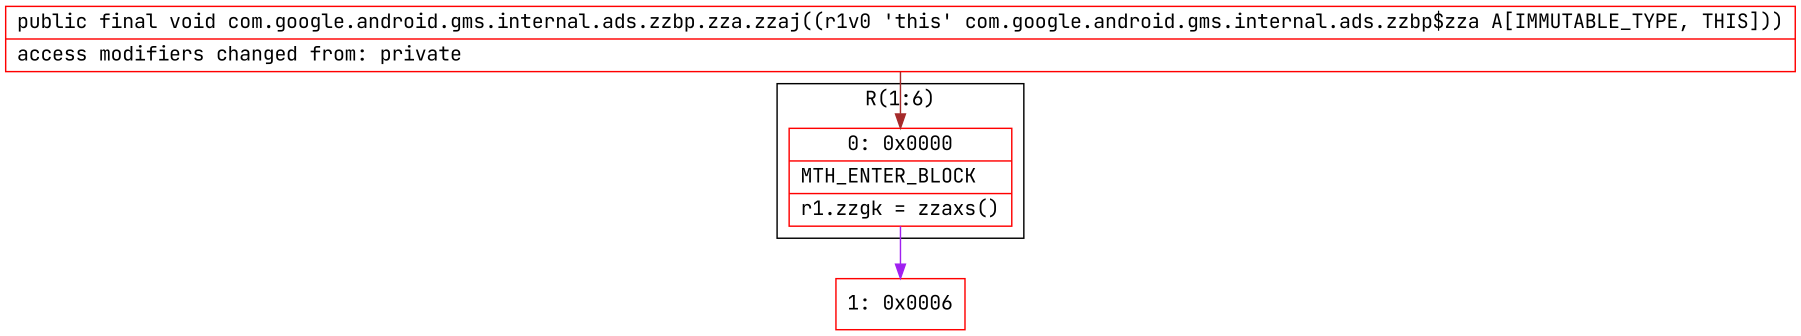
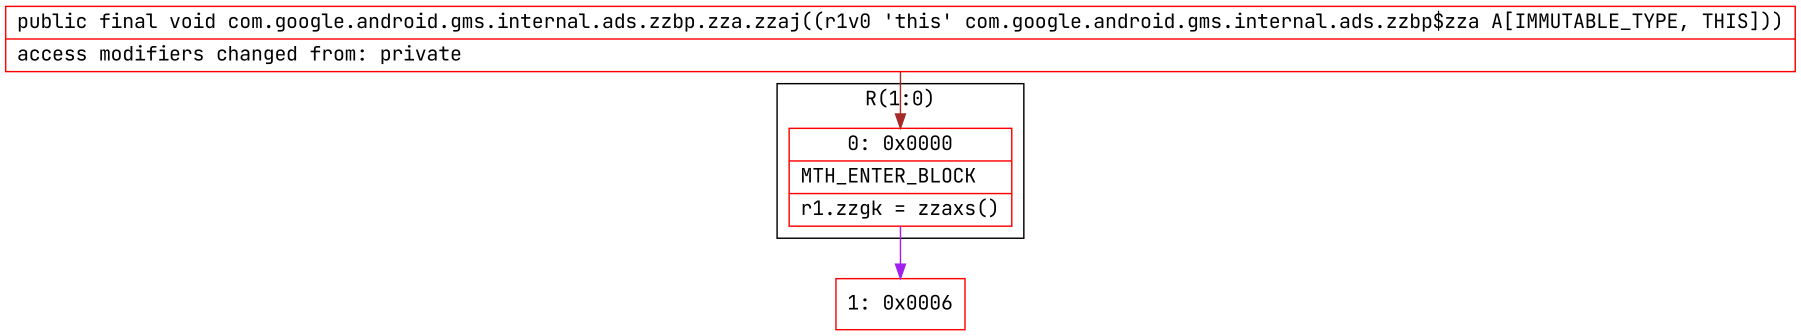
  digraph {
    fontname="JetBrains Mono"
    node [color=red shape=record fontname="JetBrains Mono"]
    edge [fontname="JetBrains Mono"]
    n1 [label="{0\:\ 0x0000|MTH_ENTER_BLOCK\l|r1.zzgk = zzaxs()\l}"]
    n2 [label="{1\:\ 0x0006}"]
    n3 [label="{public final void com.google.android.gms.internal.ads.zzbp.zza.zzaj((r1v0 'this' com.google.android.gms.internal.ads.zzbp$zza A[IMMUTABLE_TYPE, THIS]))  | access modifiers changed from: private\l}"]
    subgraph cluster_1 {
-     label="R(1:6)"
+     label="R(1:0)"
      n1
    }
    n1 -> n2 [color=purple]
    n3 -> n1 [color=brown]
  }
